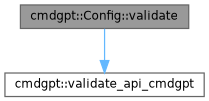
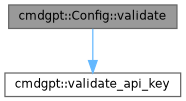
  digraph {
    rankdir=TB
    node [fontname=Helvetica fontsize=10 shape=box style=filled]
    n1 [color=gray40 fillcolor=grey60 fontcolor=black height=0.2 label="cmdgpt::Config::validate" width=0.4]
-   n2 [color=grey40 fillcolor=white height=0.2 label="cmdgpt::validate_api_cmdgpt" width=0.4]
+   n2 [color=grey40 fillcolor=white height=0.2 label="cmdgpt::validate_api_key" width=0.4]
    n1 -> n2 [color=steelblue1 fontname=Helvetica fontsize=10 labelfontname=Helvetica labelfontsize=10 style=solid]
  }
